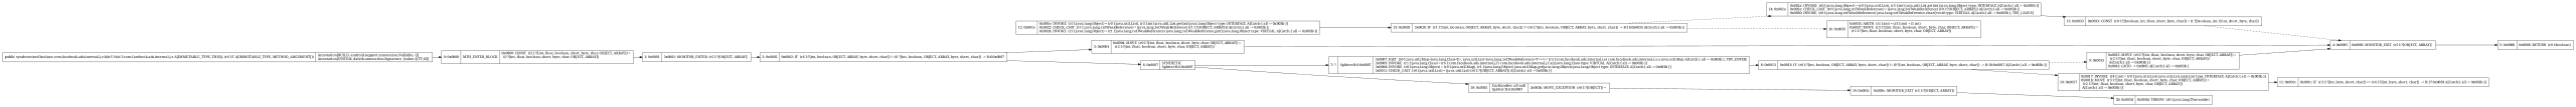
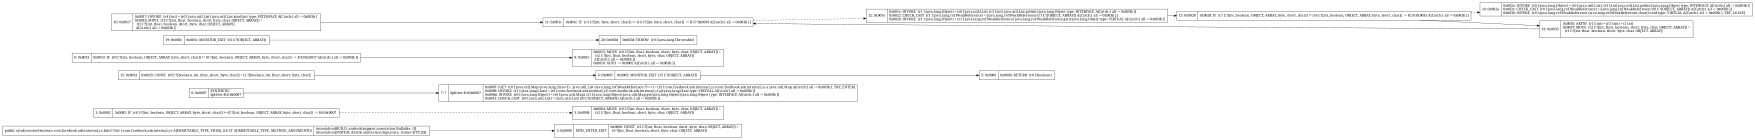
  digraph {
    fontname="Noto Serif"
    rankdir=LR
    node [fontname="Noto Serif" shape=record]
    edge [fontname="Noto Serif"]
-   n1 [label="{0\:\ 0x0000|MTH_ENTER_BLOCK\l|0x0000: CONST  (r2 I:?[int, float, boolean, short, byte, char, OBJECT, ARRAY]) = \l  (0 ?[int, float, boolean, short, byte, char, OBJECT, ARRAY])\l \l}"]
-   n2 [label="{1\:\ 0x0001|0x0001: MONITOR_ENTER  (r5 I:?[OBJECT, ARRAY]) \l}"]
+   n1 [label="{0\:\ 0x0000|MTH_ENTER_EXIT\l|0x0000: CONST  (r2 I:?[int, float, boolean, short, byte, char, OBJECT, ARRAY]) = \l  (0 ?[int, float, boolean, short, byte, char, OBJECT, ARRAY])\l \l}"]
    n3 [label="{2\:\ 0x0002|0x0002: IF  (r6 I:?[int, boolean, OBJECT, ARRAY, byte, short, char]) != (0 ?[int, boolean, OBJECT, ARRAY, byte, short, char])  \-\> B:6:0x0007 \l}"]
    n4 [label="{3\:\ 0x0004|0x0004: MOVE  (r0 I:?[int, float, boolean, short, byte, char, OBJECT, ARRAY]) = \l  (r2 I:?[int, float, boolean, short, byte, char, OBJECT, ARRAY])\l \l}"]
    n5 [label="{6\:\ 0x0007|SYNTHETIC\lSplitter:B:6:0x0007\l}"]
    n6 [label="{4\:\ 0x0005|0x0005: MONITOR_EXIT  (r5 I:?[OBJECT, ARRAY]) \l}"]
    n7 [label="{7\:\ ?|Splitter:B:6:0x0007\l|0x0007: IGET  (r0 I:java.util.Map\<java.lang.Class\<E\>, java.util.List\<java.lang.ref.WeakReference\<T\>\>\>) = (r5 I:com.facebook.ads.internal.j.e) com.facebook.ads.internal.j.e.a java.util.Map A[Catch:\{ all \-\> 0x003b \}, TRY_ENTER]\l0x0009: INVOKE  (r1 I:java.lang.Class) = (r6 I:com.facebook.ads.internal.j.f) com.facebook.ads.internal.j.f.a():java.lang.Class type: VIRTUAL A[Catch:\{ all \-\> 0x003b \}]\l0x000d: INVOKE  (r0 I:java.lang.Object) = (r0 I:java.util.Map), (r1 I:java.lang.Object) java.util.Map.get(java.lang.Object):java.lang.Object type: INTERFACE A[Catch:\{ all \-\> 0x003b \}]\l0x0011: CHECK_CAST  (r0 I:java.util.List) = (java.util.List) (r0 I:?[OBJECT, ARRAY]) A[Catch:\{ all \-\> 0x003b \}]\l}"]
-   n8 [label="{18\:\ 0x003b|ExcHandler: all null\lSplitter:B:6:0x0007\l|0x003b: MOVE_EXCEPTION  (r0 I:?[OBJECT]) =  \l}"]
    n9 [label="{5\:\ 0x0006|0x0006: RETURN  (r0 I:boolean) \l}"]
    n10 [label="{8\:\ 0x0013|0x0013: IF  (r0 I:?[int, boolean, OBJECT, ARRAY, byte, short, char]) != (0 ?[int, boolean, OBJECT, ARRAY, byte, short, char])  \-\> B:10:0x0017 A[Catch:\{ all \-\> 0x003b \}]\l}"]
    n11 [label="{19\:\ 0x003c|0x003c: MONITOR_EXIT  (r5 I:?[OBJECT, ARRAY]) \l}"]
    n12 [label="{9\:\ 0x0015|0x0015: MOVE  (r0 I:?[int, float, boolean, short, byte, char, OBJECT, ARRAY]) = \l  (r2 I:?[int, float, boolean, short, byte, char, OBJECT, ARRAY])\l A[Catch:\{ all \-\> 0x003b \}]\l0x0016: GOTO  \-\> 0x0005 A[Catch:\{ all \-\> 0x003b \}]\l}"]
    n13 [label="{10\:\ 0x0017|0x0017: INVOKE  (r4 I:int) = (r0 I:java.util.List) java.util.List.size():int type: INTERFACE A[Catch:\{ all \-\> 0x003b \}]\l0x001b: MOVE  (r3 I:?[int, float, boolean, short, byte, char, OBJECT, ARRAY]) = \l  (r2 I:?[int, float, boolean, short, byte, char, OBJECT, ARRAY])\l A[Catch:\{ all \-\> 0x003b \}]\l}"]
    n14 [label="{11\:\ 0x001c|0x001c: IF  (r3 I:?[int, byte, short, char]) \>= (r4 I:?[int, byte, short, char])  \-\> B:17:0x0039 A[Catch:\{ all \-\> 0x003b \}]\l}"]
    n15 [label="{12\:\ 0x001e|0x001e: INVOKE  (r1 I:java.lang.Object) = (r0 I:java.util.List), (r3 I:int) java.util.List.get(int):java.lang.Object type: INTERFACE A[Catch:\{ all \-\> 0x003b \}]\l0x0022: CHECK_CAST  (r1 I:java.lang.ref.WeakReference) = (java.lang.ref.WeakReference) (r1 I:?[OBJECT, ARRAY]) A[Catch:\{ all \-\> 0x003b \}]\l0x0024: INVOKE  (r1 I:java.lang.Object) = (r1 I:java.lang.ref.WeakReference) java.lang.ref.WeakReference.get():java.lang.Object type: VIRTUAL A[Catch:\{ all \-\> 0x003b \}]\l}"]
    n16 [label="{13\:\ 0x0028|0x0028: IF  (r1 I:?[int, boolean, OBJECT, ARRAY, byte, short, char]) != (r6 I:?[int, boolean, OBJECT, ARRAY, byte, short, char])  \-\> B:16:0x0035 A[Catch:\{ all \-\> 0x003b \}]\l}"]
    n17 [label="{14\:\ 0x002a|0x002a: INVOKE  (r0 I:java.lang.Object) = (r0 I:java.util.List), (r3 I:int) java.util.List.get(int):java.lang.Object type: INTERFACE A[Catch:\{ all \-\> 0x003b \}]\l0x002e: CHECK_CAST  (r0 I:java.lang.ref.WeakReference) = (java.lang.ref.WeakReference) (r0 I:?[OBJECT, ARRAY]) A[Catch:\{ all \-\> 0x003b \}]\l0x0030: INVOKE  (r0 I:java.lang.ref.WeakReference) java.lang.ref.WeakReference.clear():void type: VIRTUAL A[Catch:\{ all \-\> 0x003b \}, TRY_LEAVE]\l}"]
    n18 [label="{16\:\ 0x0035|0x0035: ARITH  (r1 I:int) = (r3 I:int) + (1 int) \l0x0037: MOVE  (r3 I:?[int, float, boolean, short, byte, char, OBJECT, ARRAY]) = \l  (r1 I:?[int, float, boolean, short, byte, char, OBJECT, ARRAY])\l \l}"]
    n19 [label="{15\:\ 0x0033|0x0033: CONST  (r0 I:?[boolean, int, float, short, byte, char]) = (1 ?[boolean, int, float, short, byte, char]) \l}"]
    n20 [label="{20\:\ 0x003d|0x003d: THROW  (r0 I:java.lang.Throwable) \l}"]
    n21 [label="{public synchronized boolean com.facebook.ads.internal.j.e.b((r5 'this' I:com.facebook.ads.internal.j.e A[IMMUTABLE_TYPE, THIS]), (r6 I:T A[IMMUTABLE_TYPE, METHOD_ARGUMENT]))  | Annotation[BUILD, android.support.annotation.Nullable, \{\}]\lAnnotation[SYSTEM, dalvik.annotation.Signature, \{value=[(TT;)Z]\}]\l}"]
-   n1 -> n2
-   n2 -> n3
-   n3 -> n4 [style=solid]
-   n3 -> n5
-   n4 -> n6
+   n3 -> n4 [style=dashed]
    n5 -> n7
-   n5 -> n8
    n6 -> n9
-   n7 -> n10
-   n8 -> n11
-   n10 -> n12 [style=dashed]
-   n10 -> n13
+   n10 -> n12 [style=solid]
    n11 -> n20
-   n12 -> n6
    n13 -> n14
+   n14 -> n15 [style=dashed]
    n15 -> n16
    n16 -> n17 [style=dashed]
-   n16 -> n18 [style=dashed]
-   n17 -> n19
-   n19 -> n6 [style=dashed]
+   n16 -> n18
+   n18 -> n14
+   n19 -> n6
    n21 -> n1
  }
